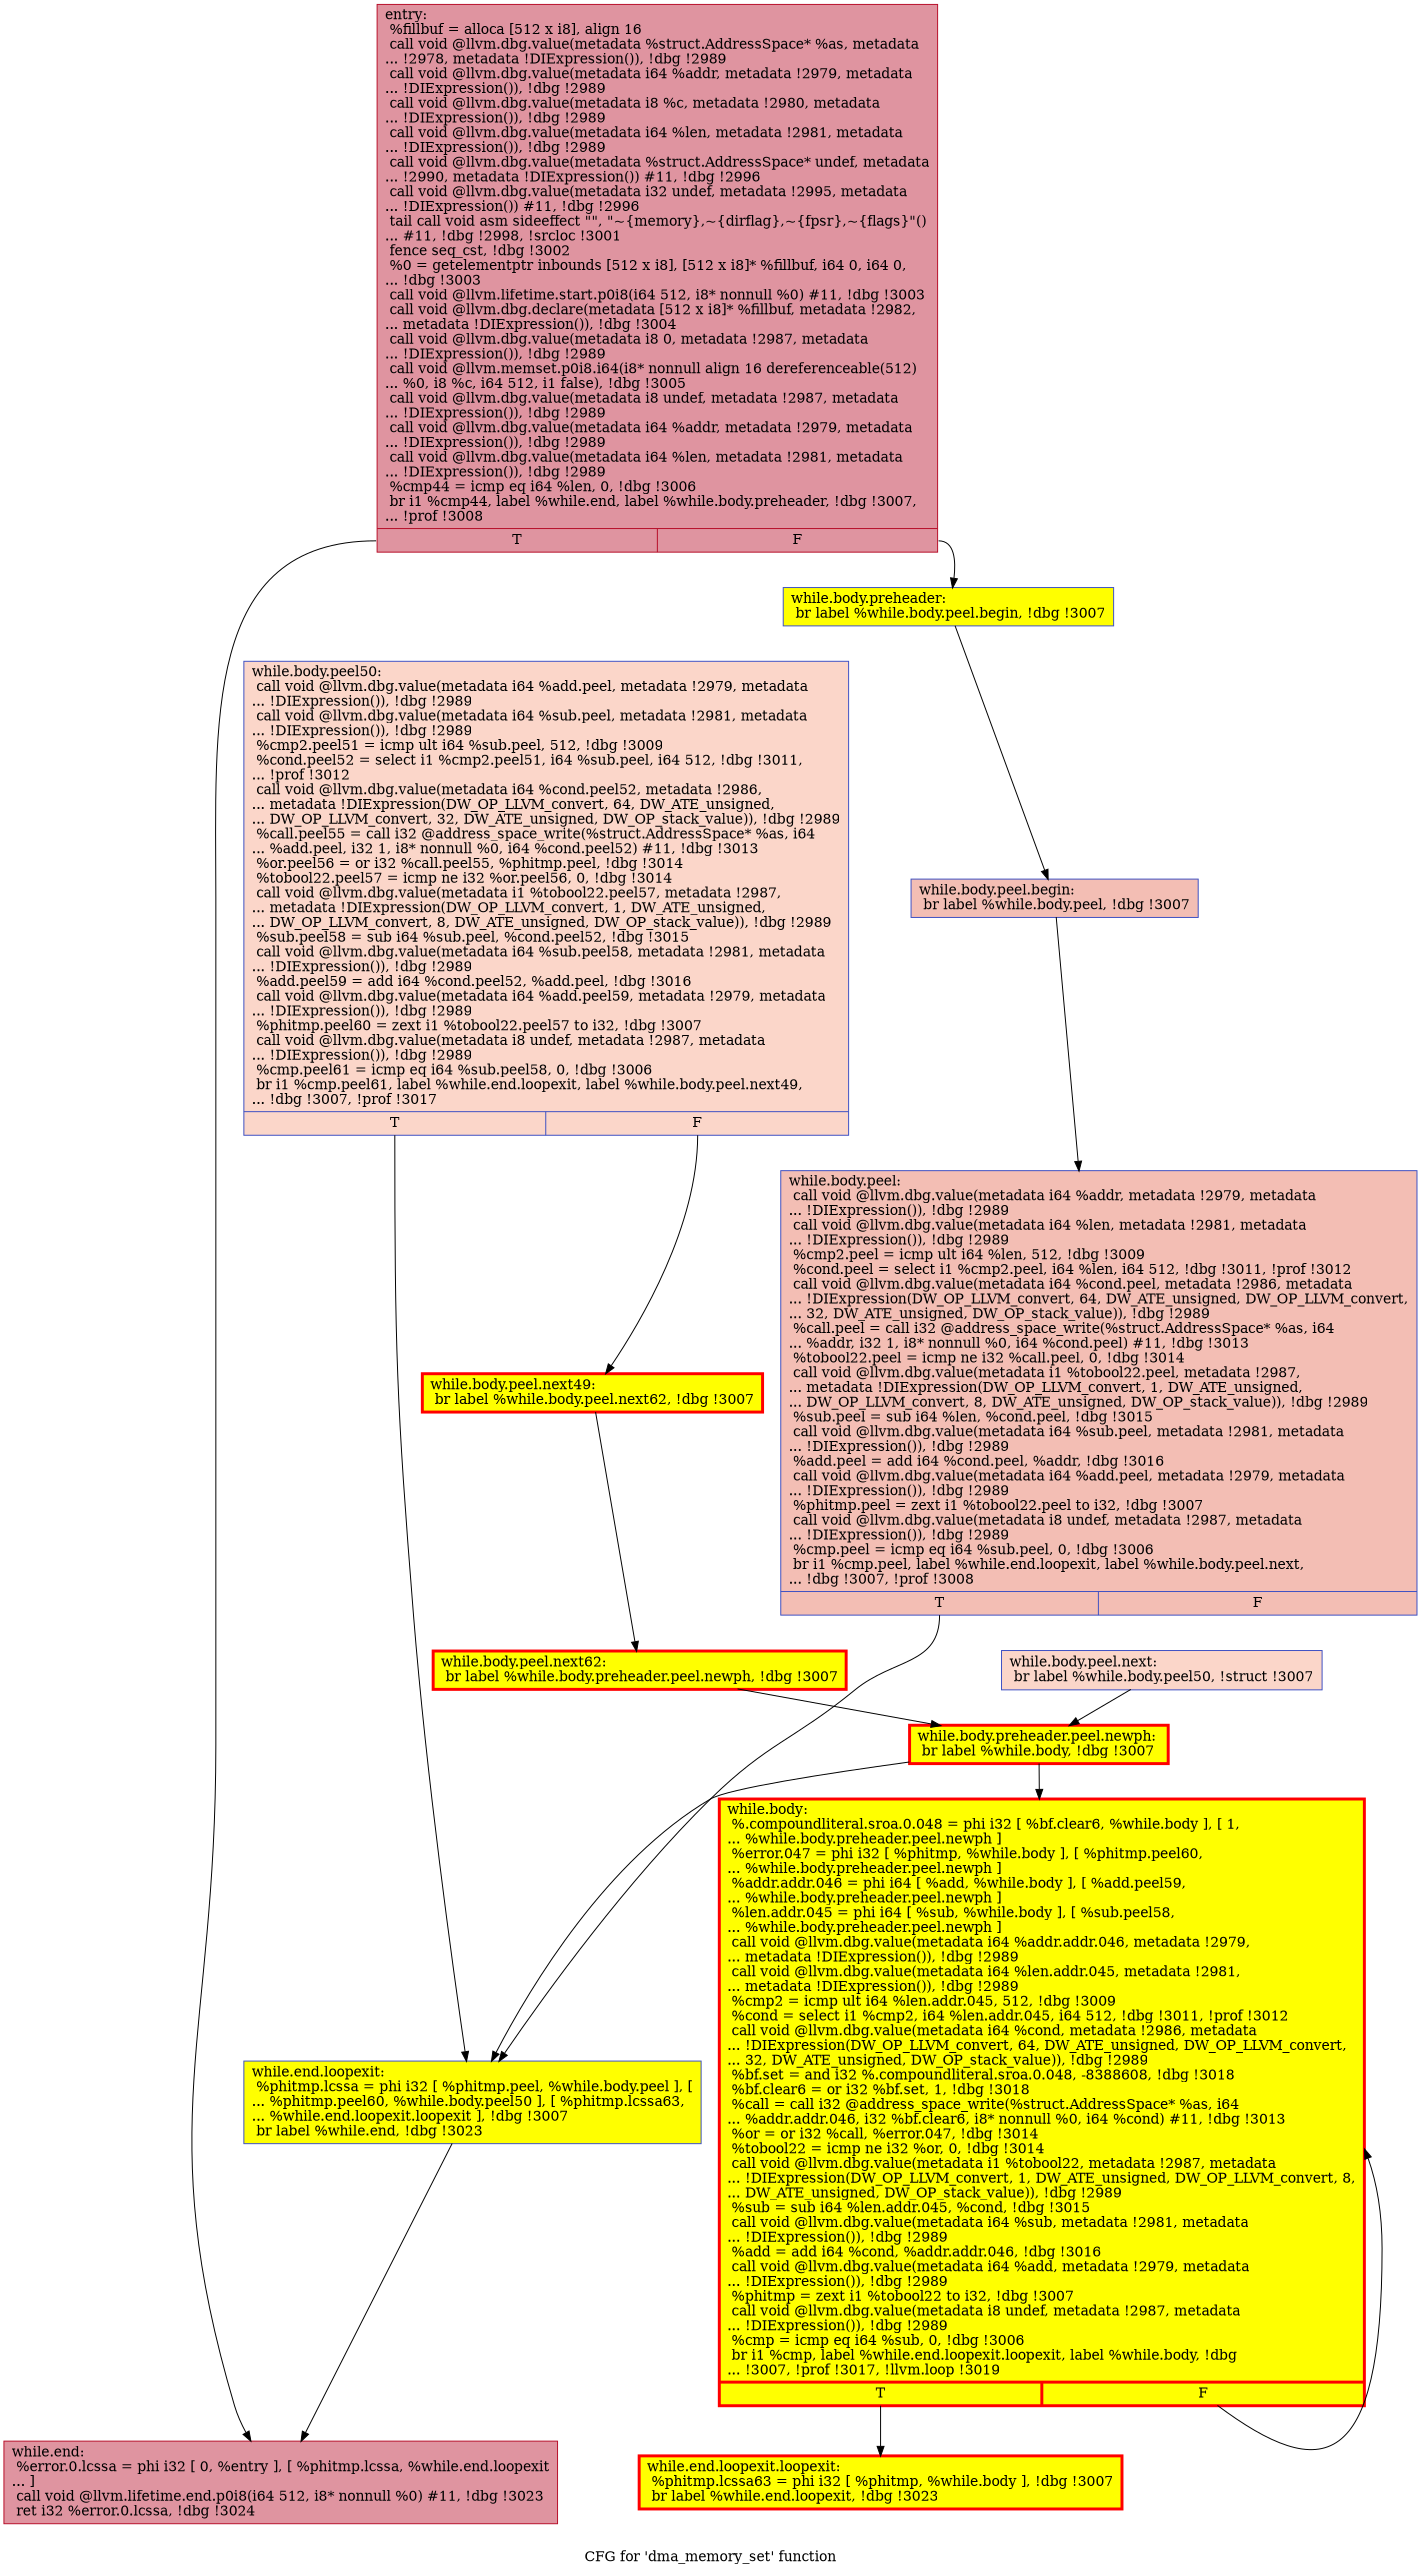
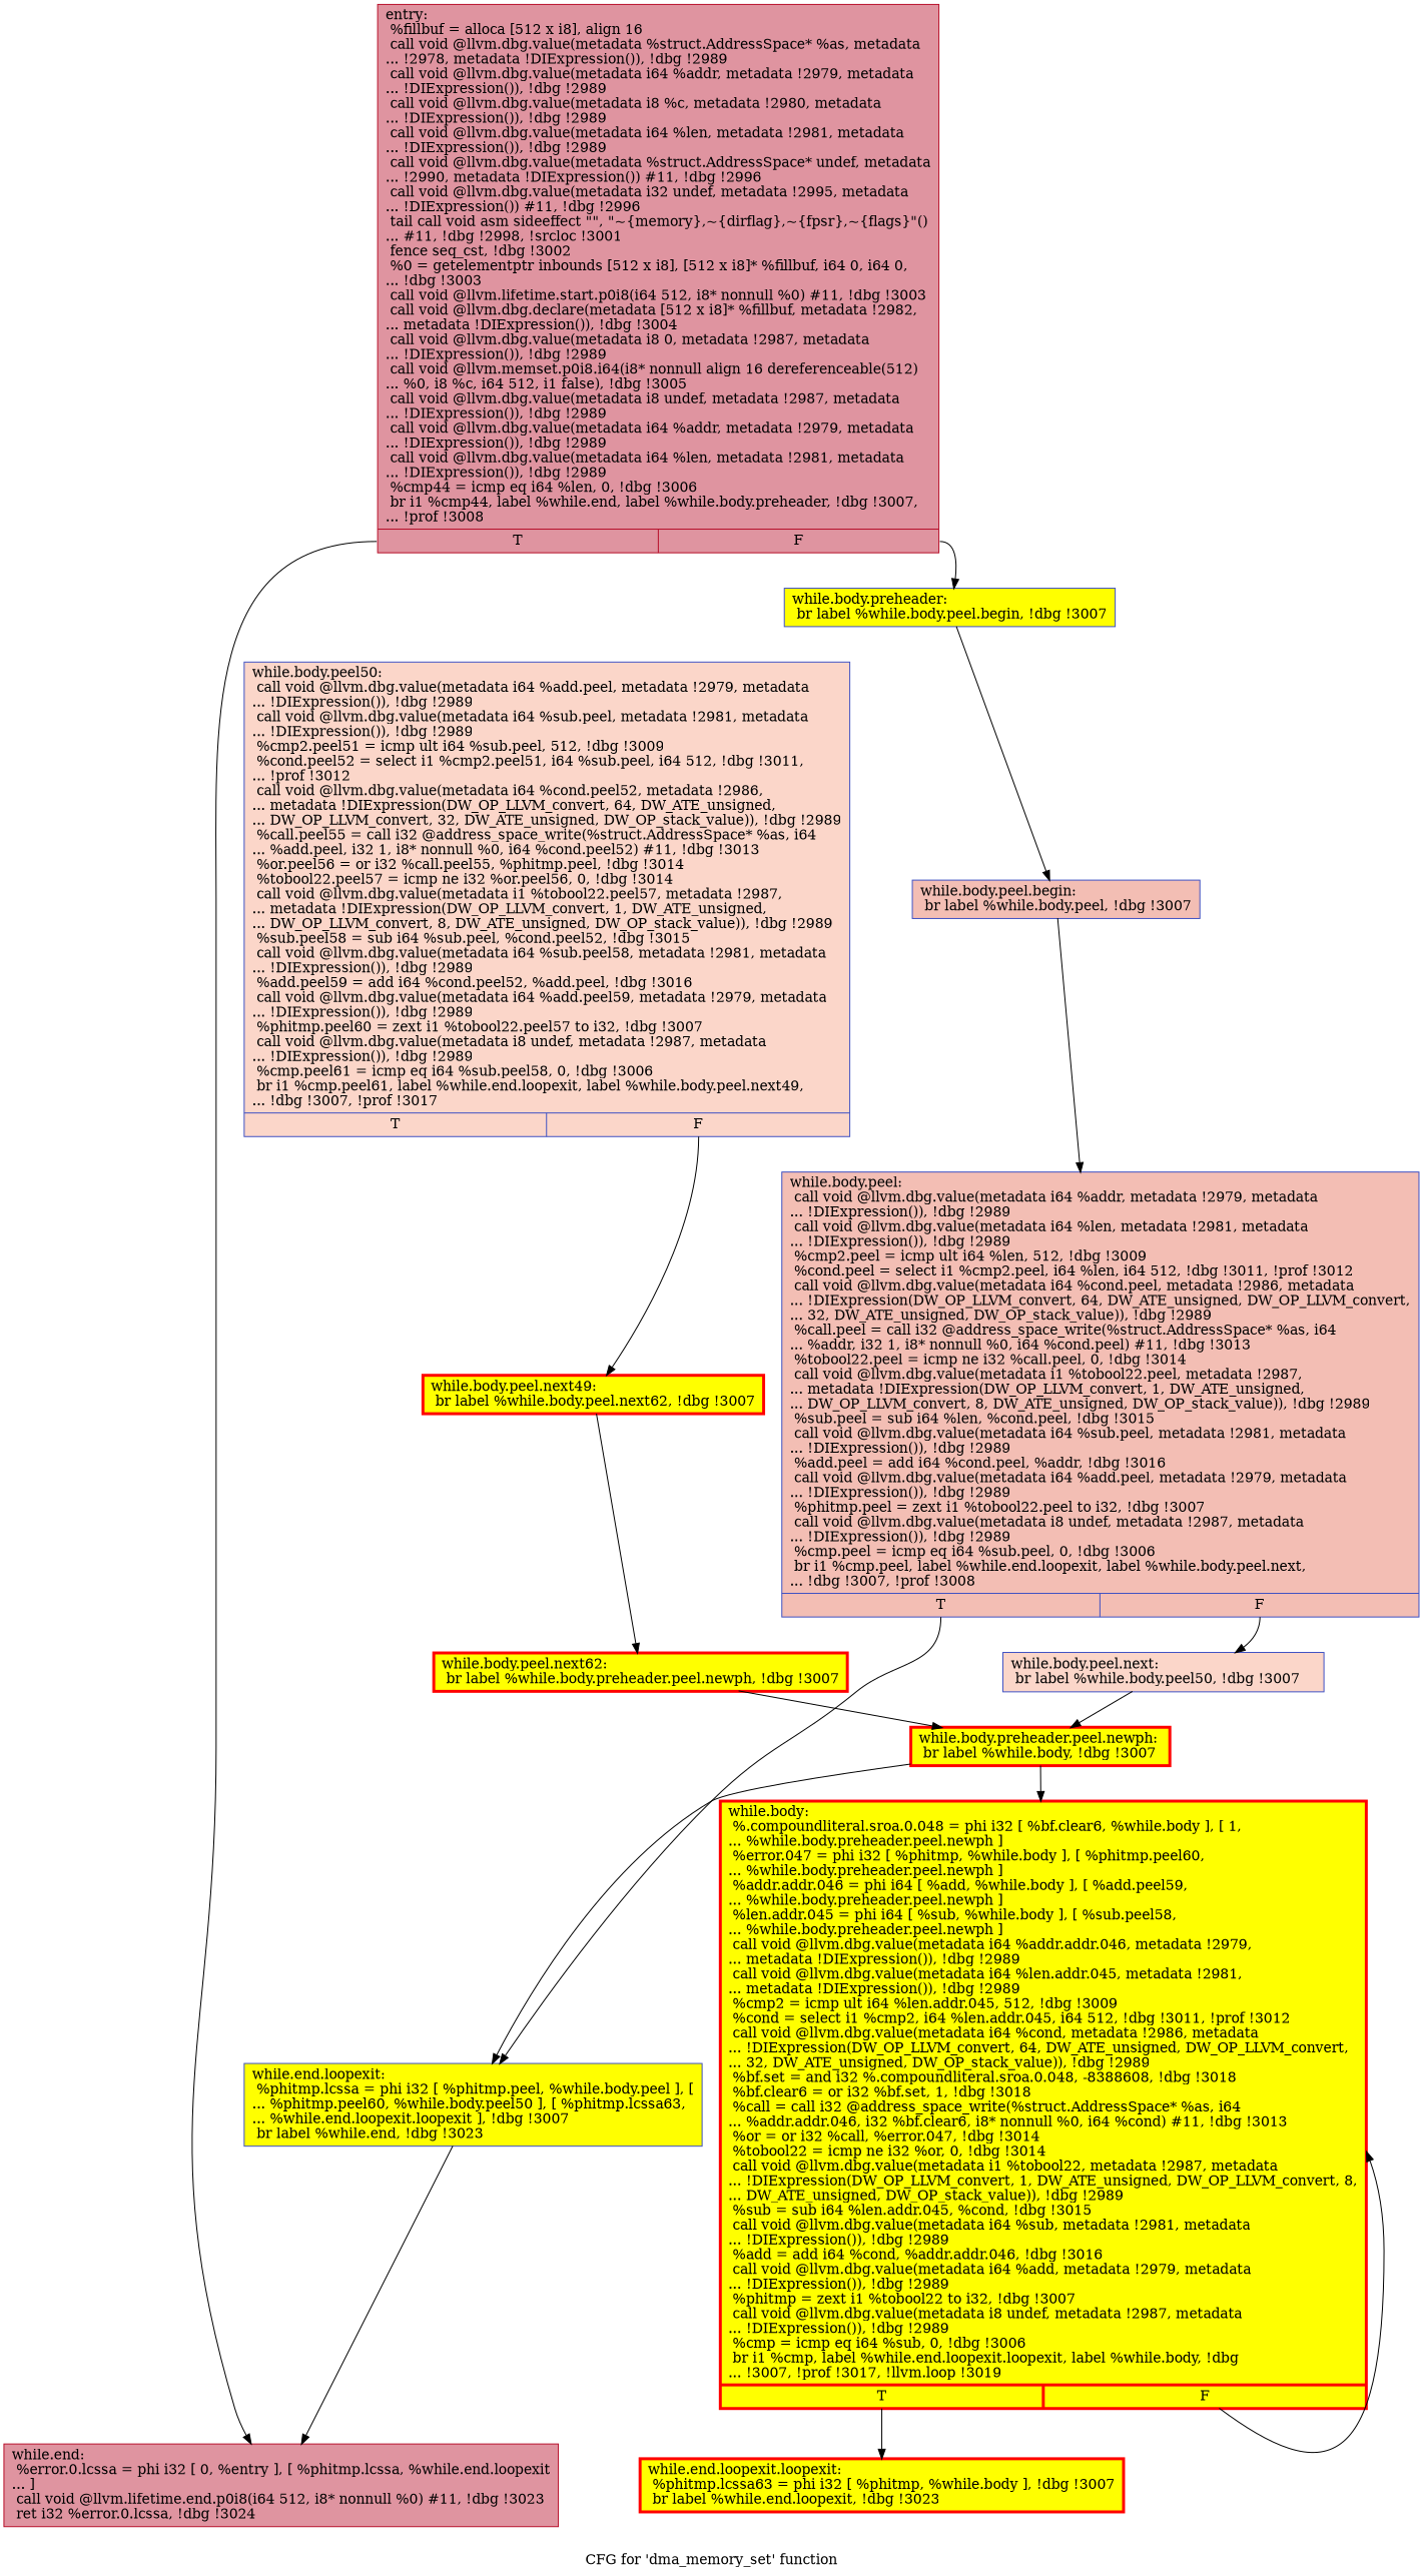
  digraph {
    label="CFG for 'dma_memory_set' function"
    node [color="#3d50c3ff" fillcolor=yellow shape=record style=filled]
    n1 [color="#b70d28ff" fillcolor="#b70d2870" label="{entry:\l  %fillbuf = alloca [512 x i8], align 16\l  call void @llvm.dbg.value(metadata %struct.AddressSpace* %as, metadata\l... !2978, metadata !DIExpression()), !dbg !2989\l  call void @llvm.dbg.value(metadata i64 %addr, metadata !2979, metadata\l... !DIExpression()), !dbg !2989\l  call void @llvm.dbg.value(metadata i8 %c, metadata !2980, metadata\l... !DIExpression()), !dbg !2989\l  call void @llvm.dbg.value(metadata i64 %len, metadata !2981, metadata\l... !DIExpression()), !dbg !2989\l  call void @llvm.dbg.value(metadata %struct.AddressSpace* undef, metadata\l... !2990, metadata !DIExpression()) #11, !dbg !2996\l  call void @llvm.dbg.value(metadata i32 undef, metadata !2995, metadata\l... !DIExpression()) #11, !dbg !2996\l  tail call void asm sideeffect \"\", \"~\{memory\},~\{dirflag\},~\{fpsr\},~\{flags\}\"()\l... #11, !dbg !2998, !srcloc !3001\l  fence seq_cst, !dbg !3002\l  %0 = getelementptr inbounds [512 x i8], [512 x i8]* %fillbuf, i64 0, i64 0,\l... !dbg !3003\l  call void @llvm.lifetime.start.p0i8(i64 512, i8* nonnull %0) #11, !dbg !3003\l  call void @llvm.dbg.declare(metadata [512 x i8]* %fillbuf, metadata !2982,\l... metadata !DIExpression()), !dbg !3004\l  call void @llvm.dbg.value(metadata i8 0, metadata !2987, metadata\l... !DIExpression()), !dbg !2989\l  call void @llvm.memset.p0i8.i64(i8* nonnull align 16 dereferenceable(512)\l... %0, i8 %c, i64 512, i1 false), !dbg !3005\l  call void @llvm.dbg.value(metadata i8 undef, metadata !2987, metadata\l... !DIExpression()), !dbg !2989\l  call void @llvm.dbg.value(metadata i64 %addr, metadata !2979, metadata\l... !DIExpression()), !dbg !2989\l  call void @llvm.dbg.value(metadata i64 %len, metadata !2981, metadata\l... !DIExpression()), !dbg !2989\l  %cmp44 = icmp eq i64 %len, 0, !dbg !3006\l  br i1 %cmp44, label %while.end, label %while.body.preheader, !dbg !3007,\l... !prof !3008\l|{<s0>T|<s1>F}}"]
    n2 [color="#b70d28ff" fillcolor="#b70d2870" label="{while.end:                                        \l  %error.0.lcssa = phi i32 [ 0, %entry ], [ %phitmp.lcssa, %while.end.loopexit\l... ]\l  call void @llvm.lifetime.end.p0i8(i64 512, i8* nonnull %0) #11, !dbg !3023\l  ret i32 %error.0.lcssa, !dbg !3024\l}"]
    n3 [label="{while.body.preheader:                             \l  br label %while.body.peel.begin, !dbg !3007\l}"]
    n4 [fillcolor="#e36c5570" label="{while.body.peel.begin:                            \l  br label %while.body.peel, !dbg !3007\l}"]
    n5 [fillcolor="#e36c5570" label="{while.body.peel:                                  \l  call void @llvm.dbg.value(metadata i64 %addr, metadata !2979, metadata\l... !DIExpression()), !dbg !2989\l  call void @llvm.dbg.value(metadata i64 %len, metadata !2981, metadata\l... !DIExpression()), !dbg !2989\l  %cmp2.peel = icmp ult i64 %len, 512, !dbg !3009\l  %cond.peel = select i1 %cmp2.peel, i64 %len, i64 512, !dbg !3011, !prof !3012\l  call void @llvm.dbg.value(metadata i64 %cond.peel, metadata !2986, metadata\l... !DIExpression(DW_OP_LLVM_convert, 64, DW_ATE_unsigned, DW_OP_LLVM_convert,\l... 32, DW_ATE_unsigned, DW_OP_stack_value)), !dbg !2989\l  %call.peel = call i32 @address_space_write(%struct.AddressSpace* %as, i64\l... %addr, i32 1, i8* nonnull %0, i64 %cond.peel) #11, !dbg !3013\l  %tobool22.peel = icmp ne i32 %call.peel, 0, !dbg !3014\l  call void @llvm.dbg.value(metadata i1 %tobool22.peel, metadata !2987,\l... metadata !DIExpression(DW_OP_LLVM_convert, 1, DW_ATE_unsigned,\l... DW_OP_LLVM_convert, 8, DW_ATE_unsigned, DW_OP_stack_value)), !dbg !2989\l  %sub.peel = sub i64 %len, %cond.peel, !dbg !3015\l  call void @llvm.dbg.value(metadata i64 %sub.peel, metadata !2981, metadata\l... !DIExpression()), !dbg !2989\l  %add.peel = add i64 %cond.peel, %addr, !dbg !3016\l  call void @llvm.dbg.value(metadata i64 %add.peel, metadata !2979, metadata\l... !DIExpression()), !dbg !2989\l  %phitmp.peel = zext i1 %tobool22.peel to i32, !dbg !3007\l  call void @llvm.dbg.value(metadata i8 undef, metadata !2987, metadata\l... !DIExpression()), !dbg !2989\l  %cmp.peel = icmp eq i64 %sub.peel, 0, !dbg !3006\l  br i1 %cmp.peel, label %while.end.loopexit, label %while.body.peel.next,\l... !dbg !3007, !prof !3008\l|{<s0>T|<s1>F}}"]
    n6 [label="{while.end.loopexit:                               \l  %phitmp.lcssa = phi i32 [ %phitmp.peel, %while.body.peel ], [\l... %phitmp.peel60, %while.body.peel50 ], [ %phitmp.lcssa63,\l... %while.end.loopexit.loopexit ], !dbg !3007\l  br label %while.end, !dbg !3023\l}"]
-   n7 [fillcolor="#f6a38570" label="{while.body.peel.next:                             \l  br label %while.body.peel50, !struct !3007\l}"]
+   n7 [fillcolor="#f6a38570" label="{while.body.peel.next:                             \l  br label %while.body.peel50, !dbg !3007\l}"]
    n8 [color=red label="{while.body.preheader.peel.newph:                  \l  br label %while.body, !dbg !3007\l}" penwidth=3.0]
    n9 [fillcolor="#f6a38570" label="{while.body.peel50:                                \l  call void @llvm.dbg.value(metadata i64 %add.peel, metadata !2979, metadata\l... !DIExpression()), !dbg !2989\l  call void @llvm.dbg.value(metadata i64 %sub.peel, metadata !2981, metadata\l... !DIExpression()), !dbg !2989\l  %cmp2.peel51 = icmp ult i64 %sub.peel, 512, !dbg !3009\l  %cond.peel52 = select i1 %cmp2.peel51, i64 %sub.peel, i64 512, !dbg !3011,\l... !prof !3012\l  call void @llvm.dbg.value(metadata i64 %cond.peel52, metadata !2986,\l... metadata !DIExpression(DW_OP_LLVM_convert, 64, DW_ATE_unsigned,\l... DW_OP_LLVM_convert, 32, DW_ATE_unsigned, DW_OP_stack_value)), !dbg !2989\l  %call.peel55 = call i32 @address_space_write(%struct.AddressSpace* %as, i64\l... %add.peel, i32 1, i8* nonnull %0, i64 %cond.peel52) #11, !dbg !3013\l  %or.peel56 = or i32 %call.peel55, %phitmp.peel, !dbg !3014\l  %tobool22.peel57 = icmp ne i32 %or.peel56, 0, !dbg !3014\l  call void @llvm.dbg.value(metadata i1 %tobool22.peel57, metadata !2987,\l... metadata !DIExpression(DW_OP_LLVM_convert, 1, DW_ATE_unsigned,\l... DW_OP_LLVM_convert, 8, DW_ATE_unsigned, DW_OP_stack_value)), !dbg !2989\l  %sub.peel58 = sub i64 %sub.peel, %cond.peel52, !dbg !3015\l  call void @llvm.dbg.value(metadata i64 %sub.peel58, metadata !2981, metadata\l... !DIExpression()), !dbg !2989\l  %add.peel59 = add i64 %cond.peel52, %add.peel, !dbg !3016\l  call void @llvm.dbg.value(metadata i64 %add.peel59, metadata !2979, metadata\l... !DIExpression()), !dbg !2989\l  %phitmp.peel60 = zext i1 %tobool22.peel57 to i32, !dbg !3007\l  call void @llvm.dbg.value(metadata i8 undef, metadata !2987, metadata\l... !DIExpression()), !dbg !2989\l  %cmp.peel61 = icmp eq i64 %sub.peel58, 0, !dbg !3006\l  br i1 %cmp.peel61, label %while.end.loopexit, label %while.body.peel.next49,\l... !dbg !3007, !prof !3017\l|{<s0>T|<s1>F}}"]
    n10 [color=red label="{while.body.peel.next49:                           \l  br label %while.body.peel.next62, !dbg !3007\l}" penwidth=3.0]
    n11 [color=red label="{while.body.peel.next62:                           \l  br label %while.body.preheader.peel.newph, !dbg !3007\l}" penwidth=3.0]
    n12 [color=red label="{while.body:                                       \l  %.compoundliteral.sroa.0.048 = phi i32 [ %bf.clear6, %while.body ], [ 1,\l... %while.body.preheader.peel.newph ]\l  %error.047 = phi i32 [ %phitmp, %while.body ], [ %phitmp.peel60,\l... %while.body.preheader.peel.newph ]\l  %addr.addr.046 = phi i64 [ %add, %while.body ], [ %add.peel59,\l... %while.body.preheader.peel.newph ]\l  %len.addr.045 = phi i64 [ %sub, %while.body ], [ %sub.peel58,\l... %while.body.preheader.peel.newph ]\l  call void @llvm.dbg.value(metadata i64 %addr.addr.046, metadata !2979,\l... metadata !DIExpression()), !dbg !2989\l  call void @llvm.dbg.value(metadata i64 %len.addr.045, metadata !2981,\l... metadata !DIExpression()), !dbg !2989\l  %cmp2 = icmp ult i64 %len.addr.045, 512, !dbg !3009\l  %cond = select i1 %cmp2, i64 %len.addr.045, i64 512, !dbg !3011, !prof !3012\l  call void @llvm.dbg.value(metadata i64 %cond, metadata !2986, metadata\l... !DIExpression(DW_OP_LLVM_convert, 64, DW_ATE_unsigned, DW_OP_LLVM_convert,\l... 32, DW_ATE_unsigned, DW_OP_stack_value)), !dbg !2989\l  %bf.set = and i32 %.compoundliteral.sroa.0.048, -8388608, !dbg !3018\l  %bf.clear6 = or i32 %bf.set, 1, !dbg !3018\l  %call = call i32 @address_space_write(%struct.AddressSpace* %as, i64\l... %addr.addr.046, i32 %bf.clear6, i8* nonnull %0, i64 %cond) #11, !dbg !3013\l  %or = or i32 %call, %error.047, !dbg !3014\l  %tobool22 = icmp ne i32 %or, 0, !dbg !3014\l  call void @llvm.dbg.value(metadata i1 %tobool22, metadata !2987, metadata\l... !DIExpression(DW_OP_LLVM_convert, 1, DW_ATE_unsigned, DW_OP_LLVM_convert, 8,\l... DW_ATE_unsigned, DW_OP_stack_value)), !dbg !2989\l  %sub = sub i64 %len.addr.045, %cond, !dbg !3015\l  call void @llvm.dbg.value(metadata i64 %sub, metadata !2981, metadata\l... !DIExpression()), !dbg !2989\l  %add = add i64 %cond, %addr.addr.046, !dbg !3016\l  call void @llvm.dbg.value(metadata i64 %add, metadata !2979, metadata\l... !DIExpression()), !dbg !2989\l  %phitmp = zext i1 %tobool22 to i32, !dbg !3007\l  call void @llvm.dbg.value(metadata i8 undef, metadata !2987, metadata\l... !DIExpression()), !dbg !2989\l  %cmp = icmp eq i64 %sub, 0, !dbg !3006\l  br i1 %cmp, label %while.end.loopexit.loopexit, label %while.body, !dbg\l... !3007, !prof !3017, !llvm.loop !3019\l|{<s0>T|<s1>F}}" penwidth=3.0]
    n13 [color=red label="{while.end.loopexit.loopexit:                      \l  %phitmp.lcssa63 = phi i32 [ %phitmp, %while.body ], !dbg !3007\l  br label %while.end.loopexit, !dbg !3023\l}" penwidth=3.0]
    n1 -> n2 [tailport=s0]
    n1 -> n3 [tailport=s1]
    n3 -> n4
    n4 -> n5
    n5 -> n6 [tailport=s0]
+   n5 -> n7 [tailport=s1]
    n6 -> n2
    n7 -> n8
    n8 -> n6
    n8 -> n12
-   n9 -> n6 [tailport=s0]
    n9 -> n10 [tailport=s1]
    n10 -> n11
    n11 -> n8
    n12 -> n12 [tailport=s1]
    n12 -> n13 [tailport=s0]
  }
